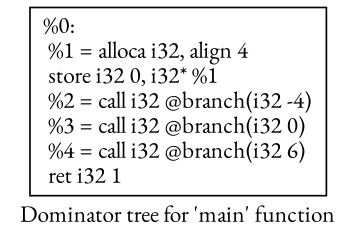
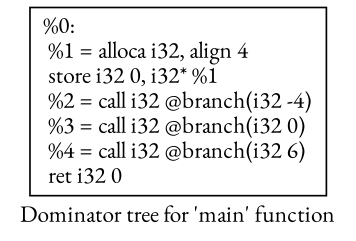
  digraph {
    label="Dominator tree for 'main' function"
    rankdir=LR
    fontname="EB Garamond"
-   n1 [label="{%0:\l  %1 = alloca i32, align 4\l  store i32 0, i32* %1\l  %2 = call i32 @branch(i32 -4)\l  %3 = call i32 @branch(i32 0)\l  %4 = call i32 @branch(i32 6)\l  ret i32 1\l}" shape=record fontname="EB Garamond"]
+   n1 [label="{%0:\l  %1 = alloca i32, align 4\l  store i32 0, i32* %1\l  %2 = call i32 @branch(i32 -4)\l  %3 = call i32 @branch(i32 0)\l  %4 = call i32 @branch(i32 6)\l  ret i32 0\l}" shape=record fontname="EB Garamond"]
  }
